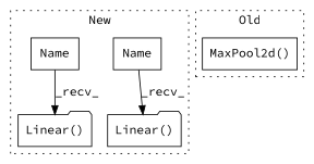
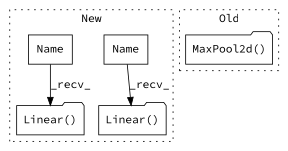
  digraph {
    fontname="Source Code Pro"
    node [a=75 l="10,1" shape=box fontname="Source Code Pro"]
    edge [fontname="Source Code Pro"]
    n1 [label="Linear()" s="1133,1178" shape=folder]
    n2 [label="Linear()" s="1245,1295" shape=folder]
    n3 [a=87 l=2 label=Name s=1133]
    n4 [a=87 l=2 label=Name s=1245]
-   n5 [l="13,1" label="MaxPool2d()" s="649,666"]
+   n5 [l="13,1" label="MaxPool2d()" s="649,666" shape=folder]
    subgraph cluster_1 {
      label=New
      style=dotted
      n1
      n2
      n3
      n4
    }
    subgraph cluster_2 {
      label=Old
      style=dotted
      n5
    }
    n3 -> n1 [label=_recv_]
    n4 -> n2 [label=_recv_]
  }
